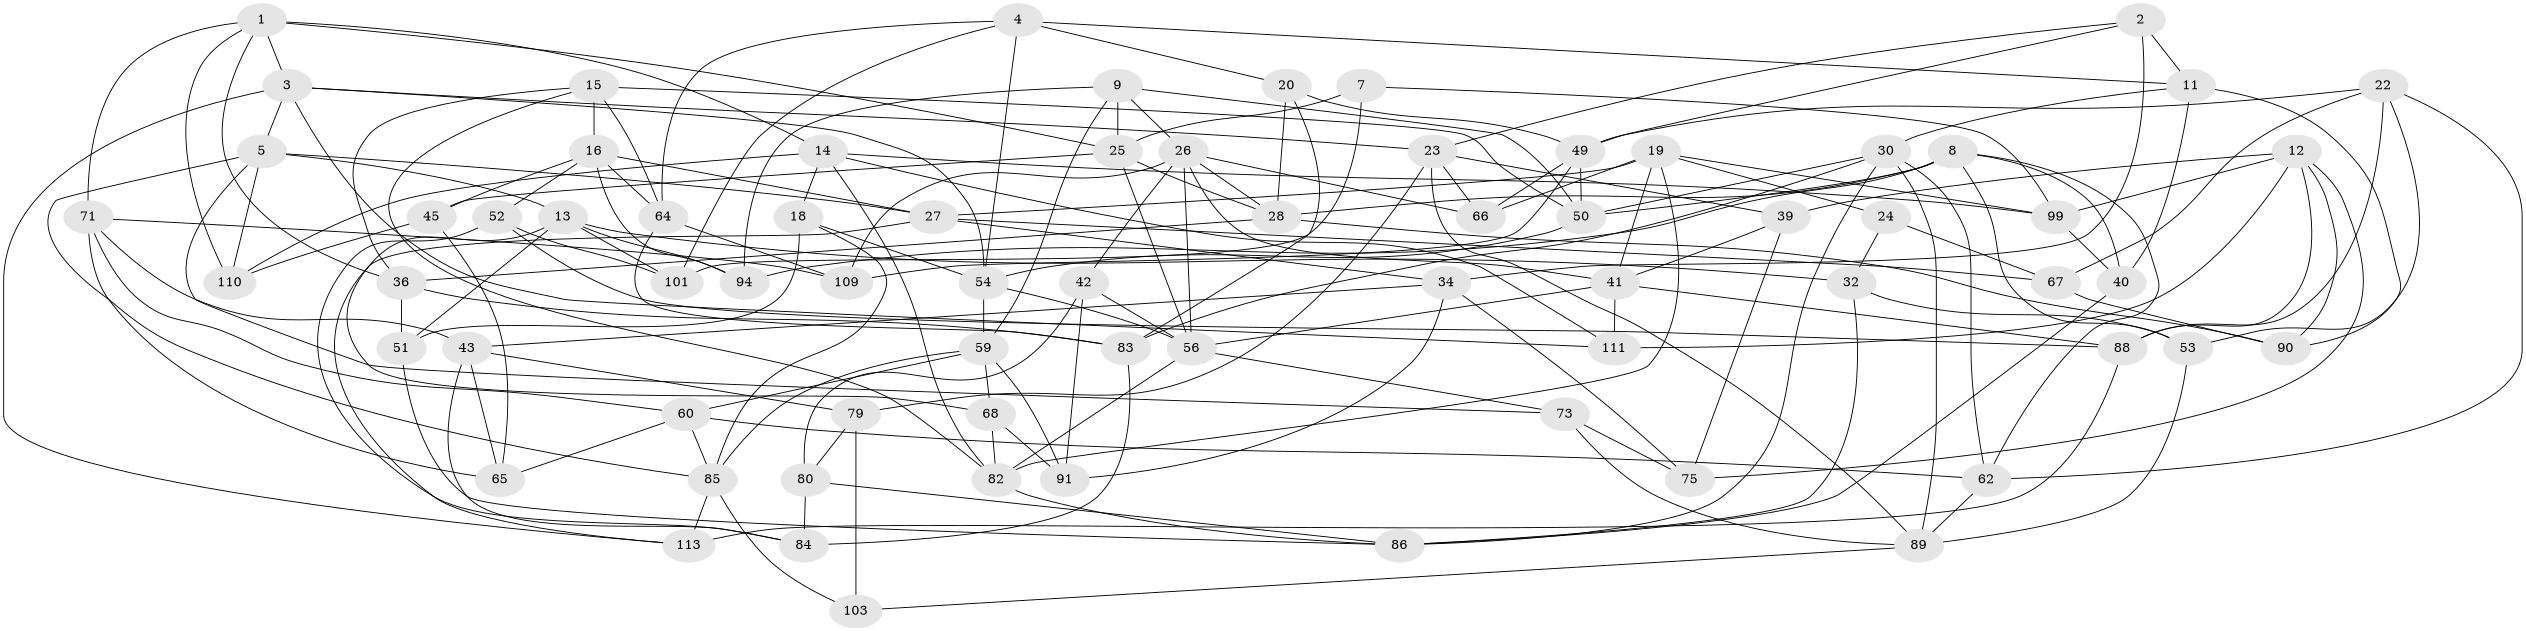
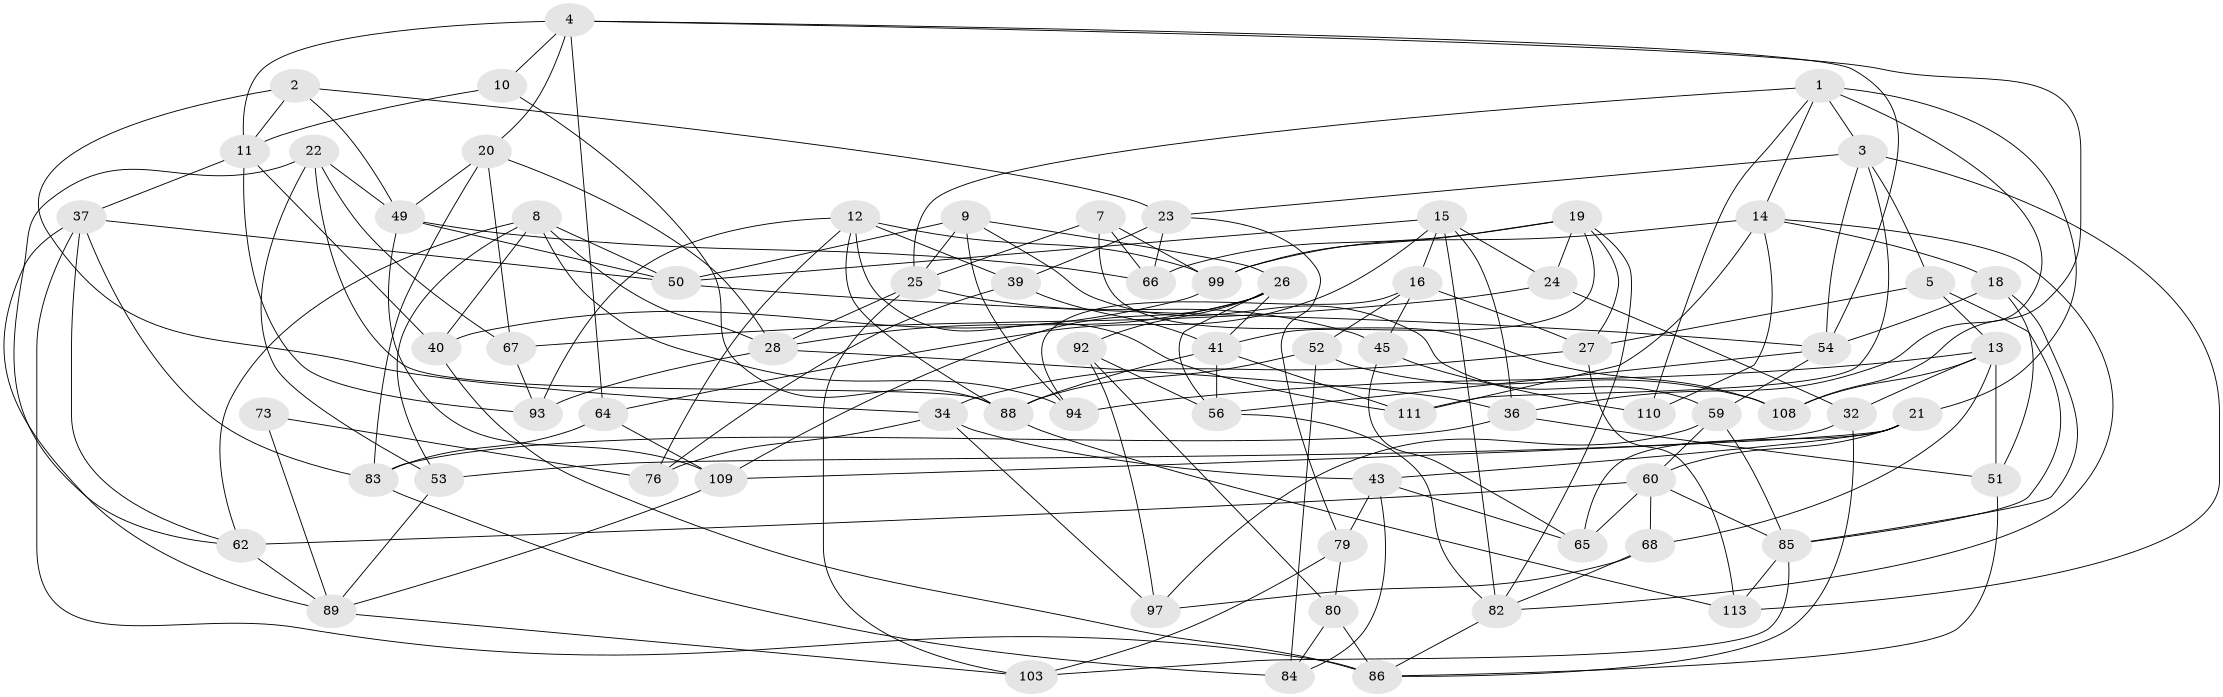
  graph {
    node [color=gray90 style=filled]
    1 [super="+63"]
    3 [super="+81"]
    14 [super="+98"]
-   21 [super="+37" label=71]
+   21 [super="+37"]
    25 [super="+77"]
    36 [super="+79"]
    110
    23 [super="+74"]
    5 [super="+55"]
    54 [super="+72"]
    111
    113
    99
    18
    82 [super="+97"]
    43 [super="+101"]
    60 [super="+70"]
    65
    109
    28 [super="+46"]
    45
    103
    51
    83 [super="+105"]
    2 [super="+6"]
    11 [super="+38"]
    34 [super="+61"]
    49 [super="+104"]
    40
-   30 [super="+35"]
-   90
+   30 [super="+35" label=37]
+   90 [label=93]
    66 [super="+100"]
    39
    n34 [label=79]
    89 [super="+102"]
-   75
-   91
+   75 [label=76]
+   91 [label=97]
    50 [super="+58"]
    13 [super="+47"]
    27 [super="+44"]
    73
    85 [super="+106"]
    59 [super="+112"]
    56 [super="+76"]
    4 [super="+29"]
+   10
    20
    64 [super="+78"]
-   108 [label=101]
+   108
    88 [super="+96"]
    94
    32
    68
    67
    7
    8 [super="+31"]
    53
    62 [super="+71"]
    86 [super="+87"]
    9 [super="+57"]
    26 [super="+107"]
    41 [super="+92"]
-   42
+   42 [label=92]
    12 [super="+17"]
    15 [super="+48"]
    16 [super="+33"]
    24
    52
    84
    19 [super="+93"]
    22
    80
    1 -- 3
    1 -- 14
    1 -- 21
    1 -- 25
    1 -- 36
    1 -- 110
    3 -- 23
    3 -- 5
    3 -- 54
    3 -- 111
    3 -- 113
    14 -- 110
    14 -- 111
    14 -- 99
    14 -- 18
    14 -- 82
    21 -- 43 [weight=2]
    21 -- 60
    21 -- 65
    21 -- 109
    25 -- 28
    25 -- 45
-   25 -- 56
+   25 -- 103
    36 -- 51
    36 -- 83
    23 -- 66
    23 -- 39
    23 -- n34
-   23 -- 89
-   5 -- 110
+   109 -- 89
    5 -- 13
    5 -- 27
-   5 -- 73
    5 -- 85
    54 -- 59
    54 -- 56
    99 -- 40
    18 -- 54
    18 -- 51
    18 -- 85
    82 -- 86
    43 -- 65
    43 -- n34
    43 -- 84
    60 -- 65
    60 -- 85
    60 -- 62 [weight=2]
    28 -- 36
    28 -- 90
    45 -- 110
    45 -- 65
    51 -- 86
    83 -- 84
    2 -- 23
    2 -- 11
    2 -- 34 [weight=2]
    2 -- 49
    11 -- 40
    11 -- 30
    11 -- 90
    34 -- 43
    34 -- 75
    34 -- 91
    49 -- 109
    49 -- 66
    49 -- 50
    40 -- 86
    30 -- 83
    30 -- 89
    30 -- 50
    30 -- 62
    30 -- 86
    39 -- 75
    39 -- 41
    n34 -- 103
    n34 -- 80
    89 -- 103
    50 -- 54
    13 -- 51
    13 -- 108
    13 -- 94
    13 -- 32
    13 -- 68
    27 -- 113
    27 -- 34
-   27 -- 67
+   20 -- 67
    73 -- 89
    73 -- 75
    85 -- 113
    85 -- 103
    59 -- 60
    59 -- 91
    59 -- 85
-   59 -- 68
+   60 -- 68
    56 -- 82
-   56 -- 73
    4 -- 54
    4 -- 11
+   4 -- 10
    4 -- 20
    4 -- 64
    4 -- 108
+   10 -- 11
+   10 -- 88
    20 -- 28
    20 -- 83
    20 -- 49
    64 -- 109
    64 -- 83 [weight=2]
    88 -- 113
    32 -- 53
    32 -- 86
    68 -- 82
    68 -- 91
    67 -- 90
    7 -- 25
    7 -- 99
-   26 -- 66
+   7 -- 66
    7 -- 108
    8 -- 28
    8 -- 40
    8 -- 50
    8 -- 94
    8 -- 53
    8 -- 62
    53 -- 89
    62 -- 89
    9 -- 25
    9 -- 50
    9 -- 59
    9 -- 94
    9 -- 26
    26 -- 109
    26 -- 28
    26 -- 56
    26 -- 41
    26 -- 42
    41 -- 111
    41 -- 56
    41 -- 88
    42 -- 91
    42 -- 56
    42 -- 80
    12 -- 111
    12 -- 99
    12 -- 90
    12 -- 39
    12 -- 75
    12 -- 88
    15 -- 36
    15 -- 82
    15 -- 50
    15 -- 64
    15 -- 16
+   15 -- 24
    16 -- 45
    16 -- 27
-   16 -- 64
    16 -- 94
    16 -- 52
    24 -- 32
    24 -- 67
    52 -- 108
    52 -- 88
    52 -- 84
    19 -- 99
    19 -- 82
    19 -- 66
    19 -- 27
    19 -- 41
    19 -- 24
    22 -- 49
    22 -- 88
    22 -- 67
    22 -- 53
    22 -- 62
    80 -- 86
    80 -- 84
  }
